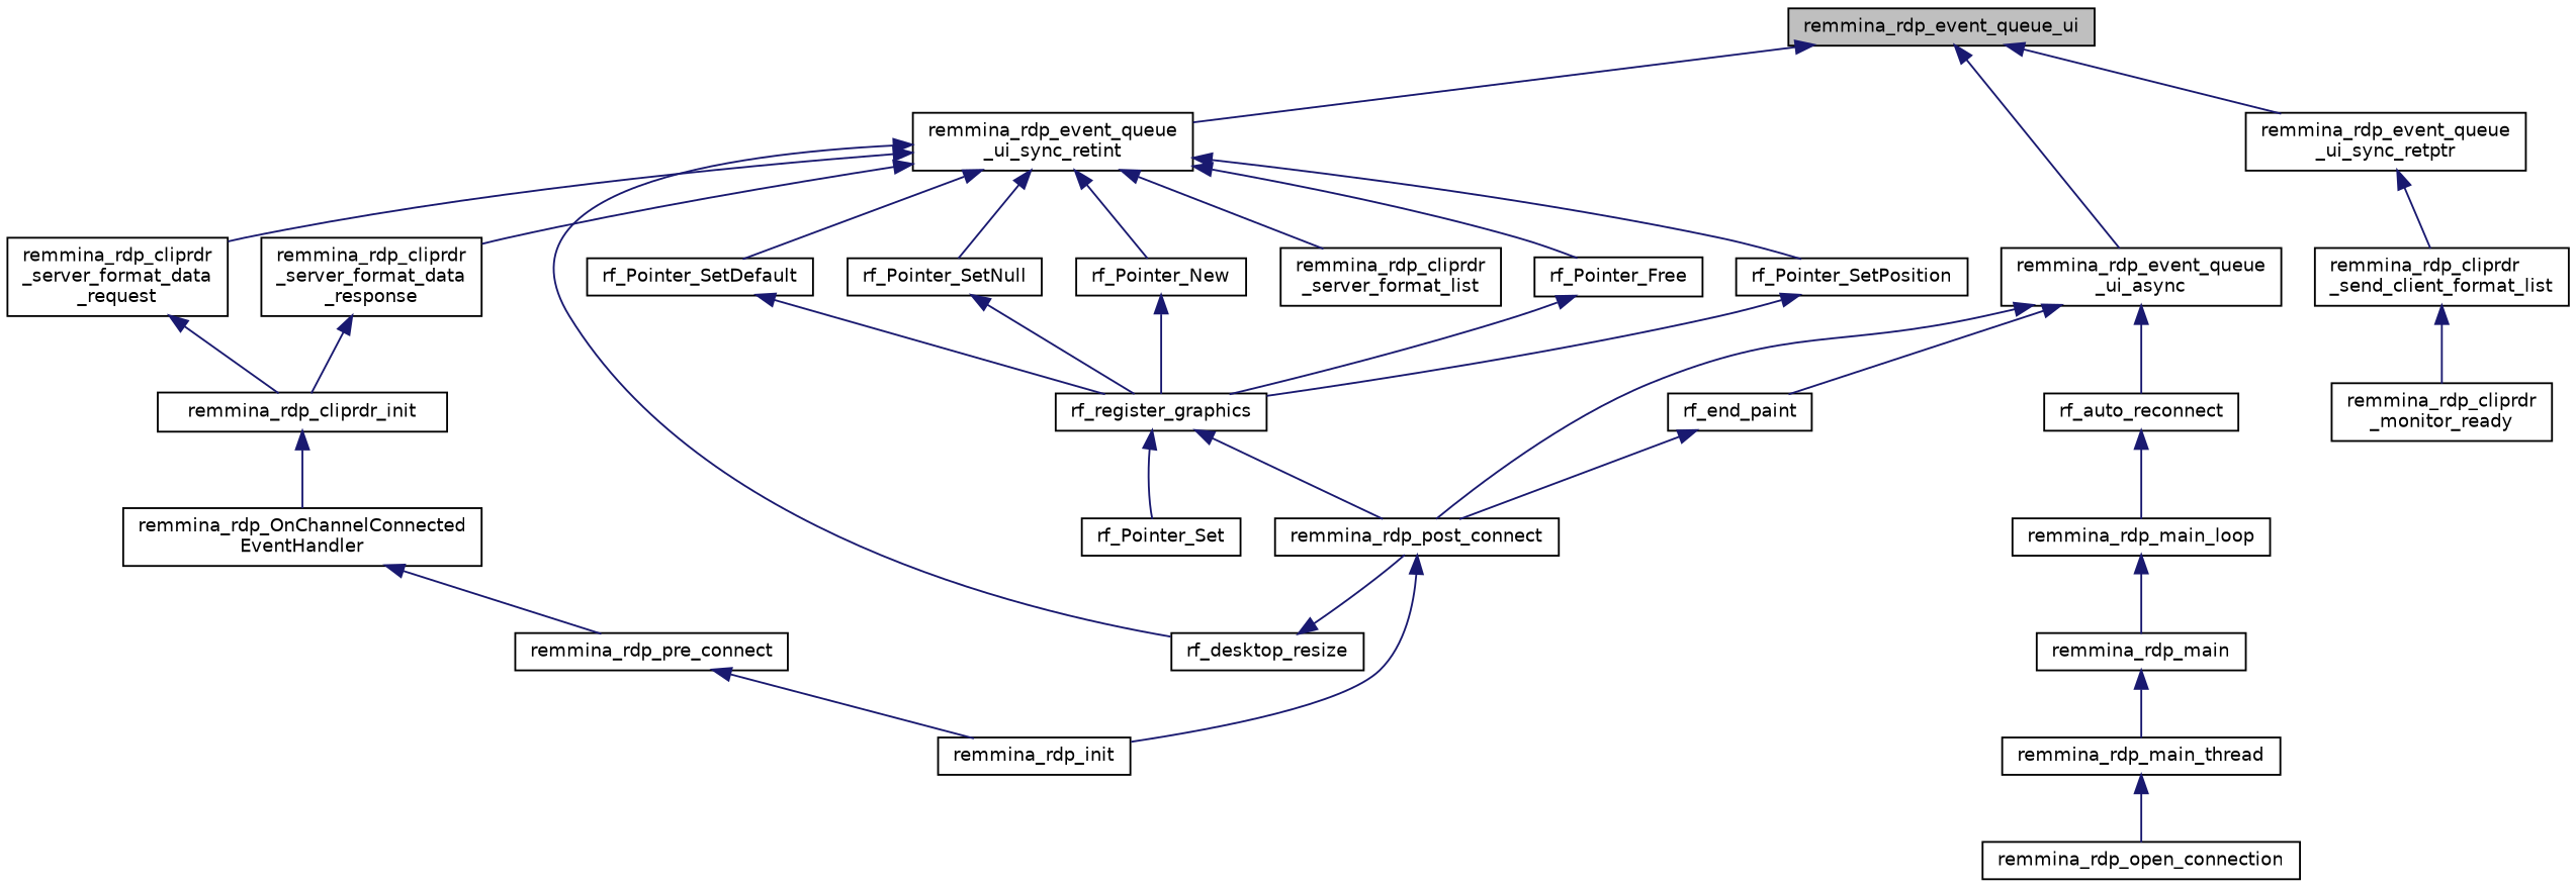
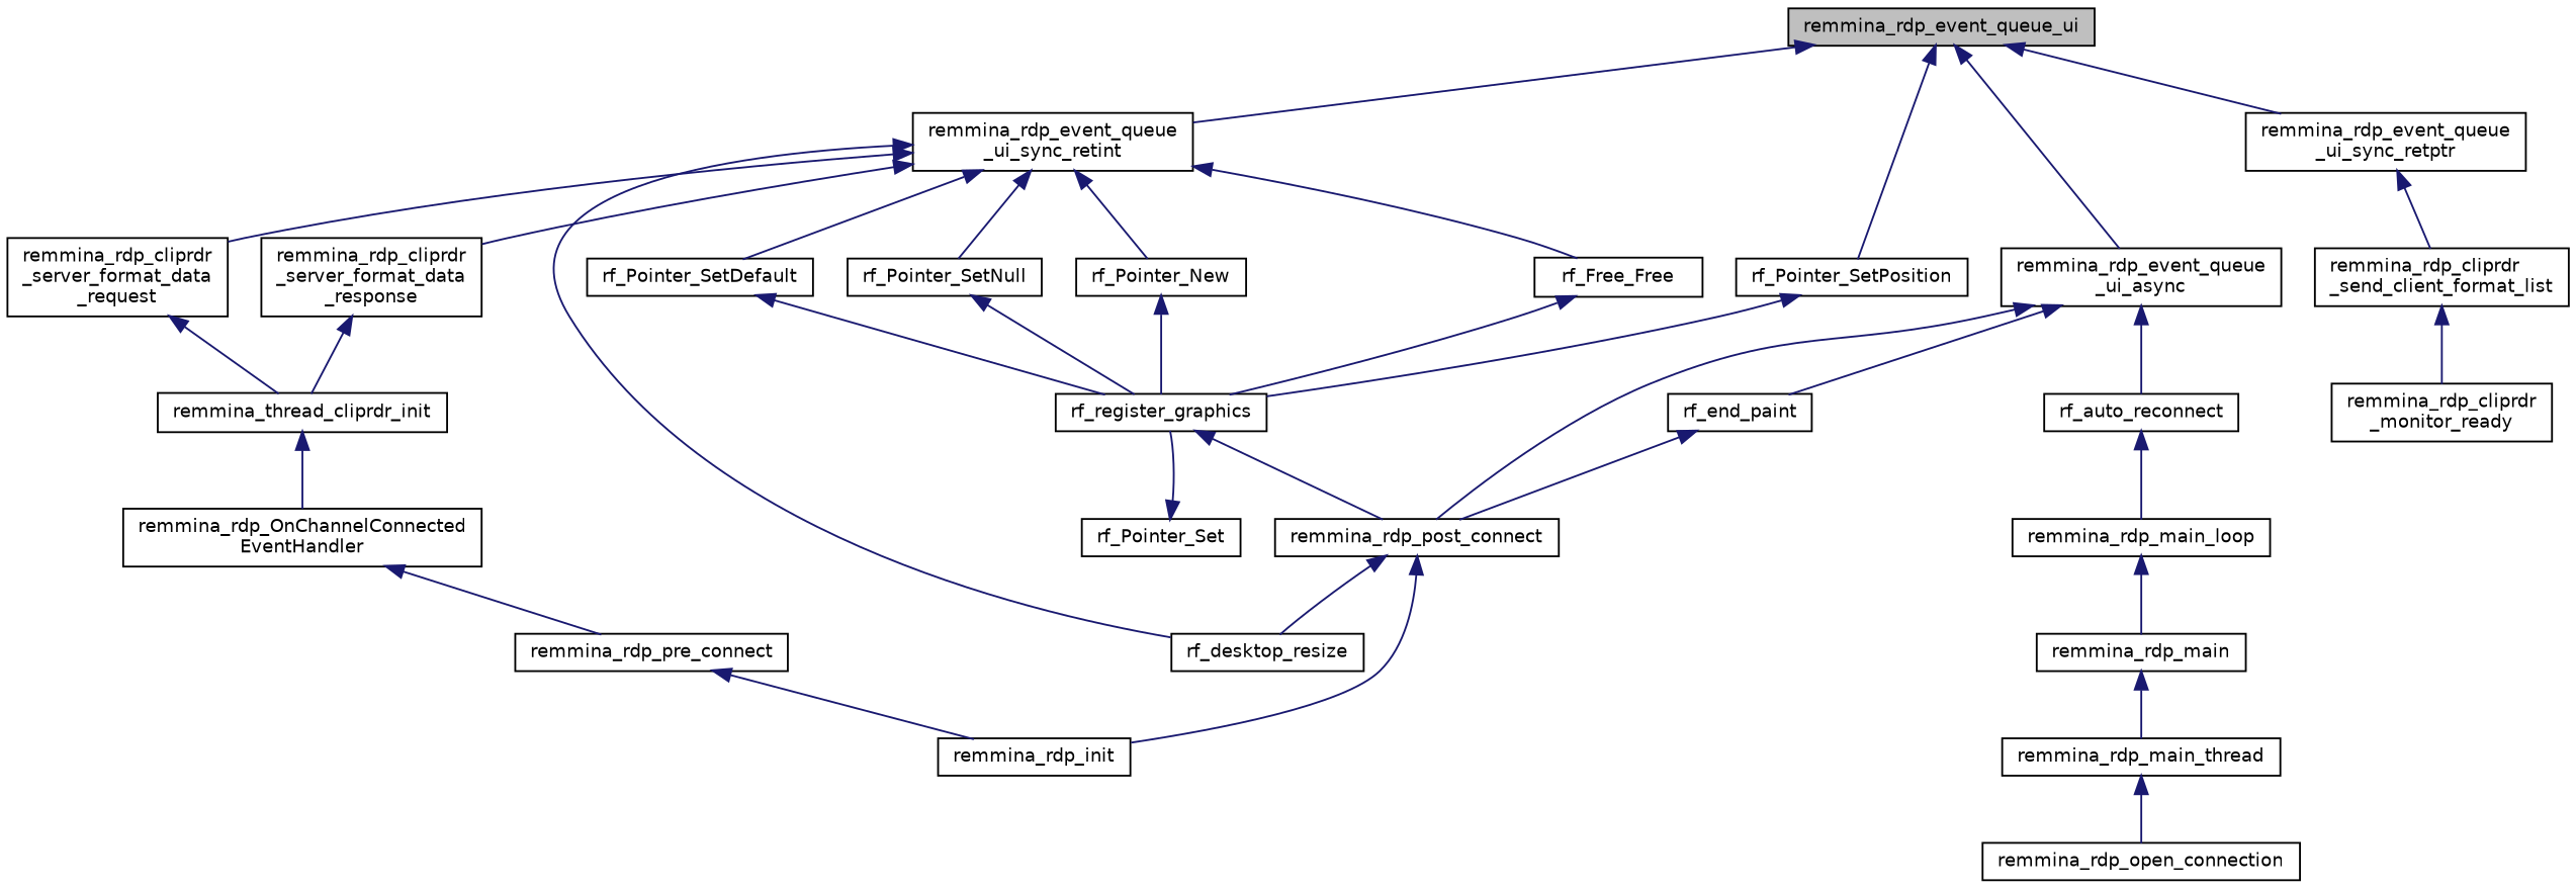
  digraph {
    rankdir=TB
    node [color=black fillcolor=white fontname=Helvetica fontsize=10 shape=record style=filled]
    edge [color=midnightblue dir=back fontname=Helvetica fontsize=10 labelfontname=Helvetica labelfontsize=10 style=solid]
    n1 [fillcolor=grey75 fontcolor=black height=0.2 label=remmina_rdp_event_queue_ui width=0.4]
    n2 [height=0.2 label="remmina_rdp_event_queue\l_ui_async" width=0.4]
    n3 [height=0.2 label="remmina_rdp_event_queue\l_ui_sync_retint" width=0.4]
    n4 [height=0.2 label="remmina_rdp_event_queue\l_ui_sync_retptr" width=0.4]
    n5 [height=0.2 label=rf_auto_reconnect width=0.4]
    n6 [height=0.2 label=rf_end_paint width=0.4]
    n7 [height=0.2 label=remmina_rdp_post_connect width=0.4]
-   n8 [height=0.2 label="remmina_rdp_cliprdr\l_server_format_list" width=0.4]
    n9 [height=0.2 label="remmina_rdp_cliprdr\l_server_format_data\l_request" width=0.4]
    n10 [height=0.2 label="remmina_rdp_cliprdr\l_server_format_data\l_response" width=0.4]
    n11 [height=0.2 label=rf_Pointer_New width=0.4]
-   n12 [height=0.2 label=rf_Pointer_Free width=0.4]
+   n12 [height=0.2 label=rf_Free_Free width=0.4]
    n13 [height=0.2 label=rf_Pointer_SetNull width=0.4]
    n14 [height=0.2 label=rf_Pointer_SetDefault width=0.4]
    n15 [height=0.2 label=rf_Pointer_SetPosition width=0.4]
    n16 [height=0.2 label=rf_desktop_resize width=0.4]
    n17 [height=0.2 label="remmina_rdp_cliprdr\l_send_client_format_list" width=0.4]
    n18 [height=0.2 label=remmina_rdp_main_loop width=0.4]
    n19 [height=0.2 label=remmina_rdp_init width=0.4]
    n20 [height=0.2 label=remmina_rdp_main width=0.4]
    n21 [height=0.2 label=remmina_rdp_main_thread width=0.4]
    n22 [height=0.2 label=remmina_rdp_open_connection width=0.4]
-   n23 [height=0.2 label=remmina_rdp_cliprdr_init width=0.4]
+   n23 [height=0.2 label=remmina_thread_cliprdr_init width=0.4]
    n24 [height=0.2 label=rf_register_graphics width=0.4]
    n25 [height=0.2 label=rf_Pointer_Set width=0.4]
    n26 [height=0.2 label="remmina_rdp_OnChannelConnected\lEventHandler" width=0.4]
    n27 [height=0.2 label=remmina_rdp_pre_connect width=0.4]
    n28 [height=0.2 label="remmina_rdp_cliprdr\l_monitor_ready" width=0.4]
    n1 -> n2
    n1 -> n3
    n1 -> n4
    n2 -> n5
    n2 -> n6
    n2 -> n7
-   n3 -> n8
    n3 -> n9
    n3 -> n10
    n3 -> n11
    n3 -> n12
    n3 -> n13
    n3 -> n14
-   n3 -> n15
+   n1 -> n15
    n3 -> n16
    n4 -> n17
    n5 -> n18
    n6 -> n7
    n7 -> n19
    n9 -> n23
    n10 -> n23
    n11 -> n24
    n12 -> n24
    n13 -> n24
    n14 -> n24
    n15 -> n24
-   n16 -> n7
+   n7 -> n16
    n17 -> n28
    n18 -> n20
    n20 -> n21
    n21 -> n22
    n23 -> n26
    n24 -> n7
-   n24 -> n25
+   n25 -> n24
    n26 -> n27
    n27 -> n19
  }
